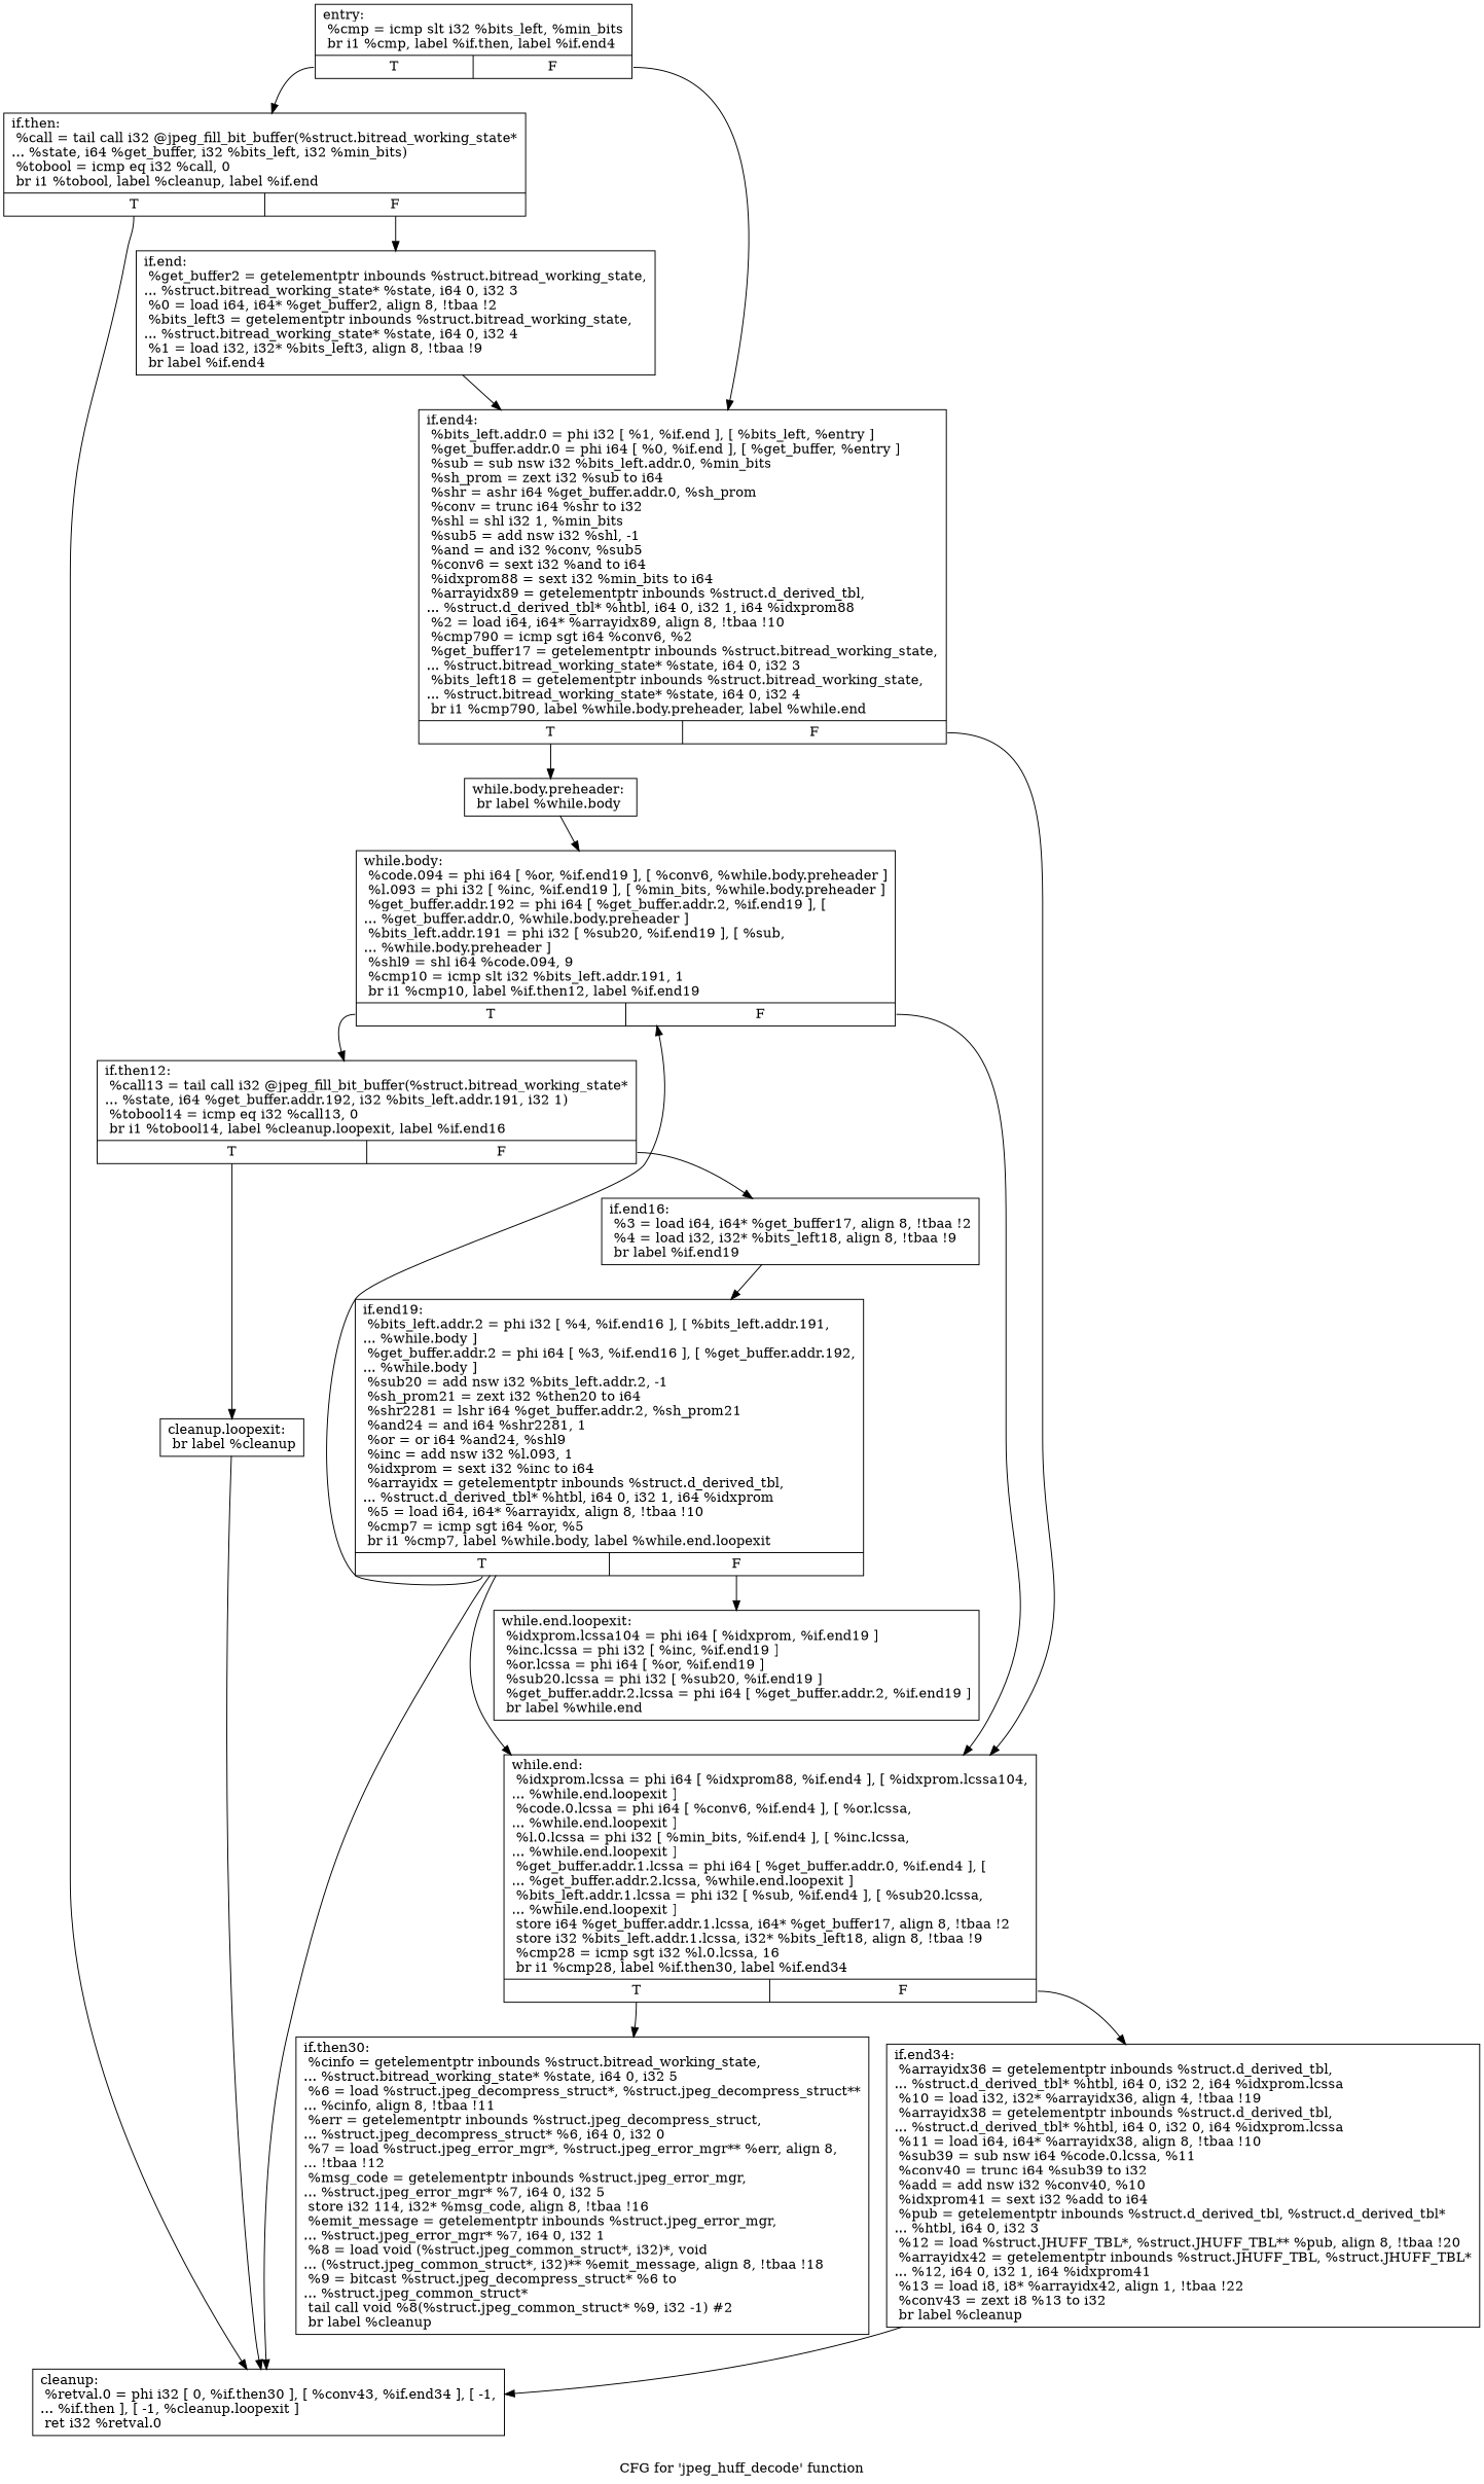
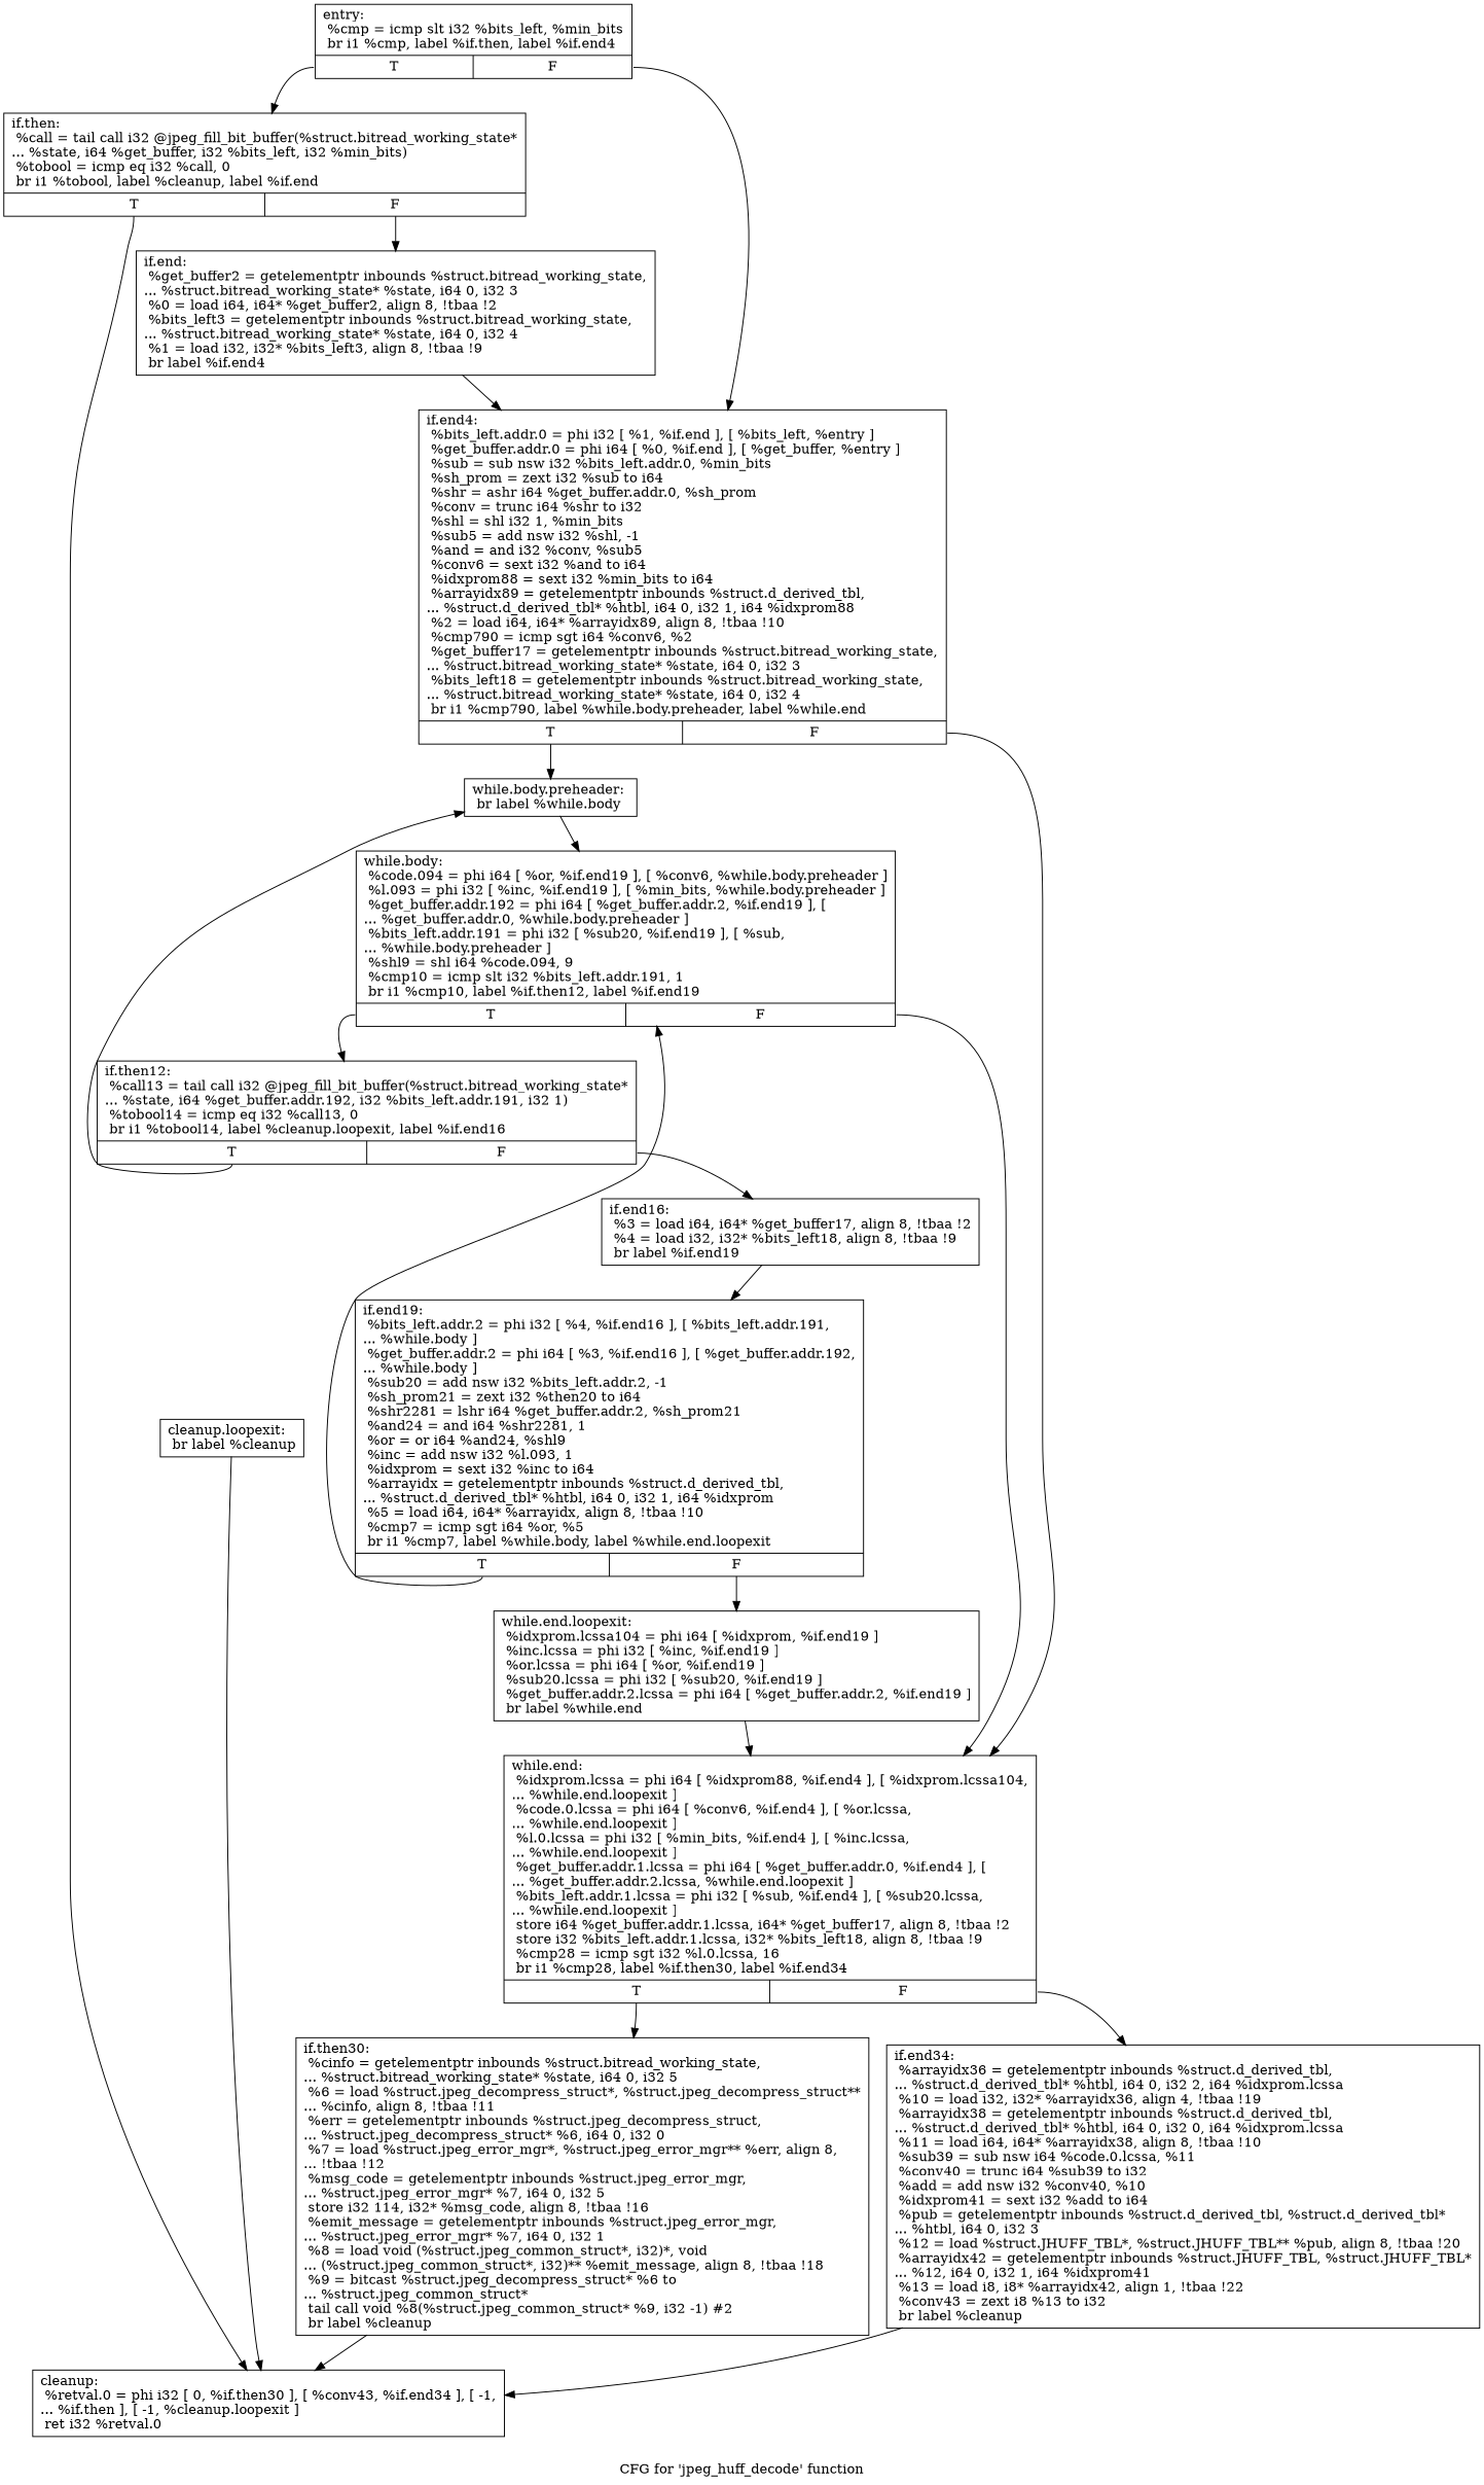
  digraph {
    label="CFG for 'jpeg_huff_decode' function"
    node [shape=record]
    n1 [label="{entry:\l  %cmp = icmp slt i32 %bits_left, %min_bits\l  br i1 %cmp, label %if.then, label %if.end4\l|{<s0>T|<s1>F}}"]
    n2 [label="{if.then:                                          \l  %call = tail call i32 @jpeg_fill_bit_buffer(%struct.bitread_working_state*\l... %state, i64 %get_buffer, i32 %bits_left, i32 %min_bits)\l  %tobool = icmp eq i32 %call, 0\l  br i1 %tobool, label %cleanup, label %if.end\l|{<s0>T|<s1>F}}"]
    n3 [label="{if.end4:                                          \l  %bits_left.addr.0 = phi i32 [ %1, %if.end ], [ %bits_left, %entry ]\l  %get_buffer.addr.0 = phi i64 [ %0, %if.end ], [ %get_buffer, %entry ]\l  %sub = sub nsw i32 %bits_left.addr.0, %min_bits\l  %sh_prom = zext i32 %sub to i64\l  %shr = ashr i64 %get_buffer.addr.0, %sh_prom\l  %conv = trunc i64 %shr to i32\l  %shl = shl i32 1, %min_bits\l  %sub5 = add nsw i32 %shl, -1\l  %and = and i32 %conv, %sub5\l  %conv6 = sext i32 %and to i64\l  %idxprom88 = sext i32 %min_bits to i64\l  %arrayidx89 = getelementptr inbounds %struct.d_derived_tbl,\l... %struct.d_derived_tbl* %htbl, i64 0, i32 1, i64 %idxprom88\l  %2 = load i64, i64* %arrayidx89, align 8, !tbaa !10\l  %cmp790 = icmp sgt i64 %conv6, %2\l  %get_buffer17 = getelementptr inbounds %struct.bitread_working_state,\l... %struct.bitread_working_state* %state, i64 0, i32 3\l  %bits_left18 = getelementptr inbounds %struct.bitread_working_state,\l... %struct.bitread_working_state* %state, i64 0, i32 4\l  br i1 %cmp790, label %while.body.preheader, label %while.end\l|{<s0>T|<s1>F}}"]
    n4 [label="{cleanup:                                          \l  %retval.0 = phi i32 [ 0, %if.then30 ], [ %conv43, %if.end34 ], [ -1,\l... %if.then ], [ -1, %cleanup.loopexit ]\l  ret i32 %retval.0\l}"]
    n5 [label="{if.end:                                           \l  %get_buffer2 = getelementptr inbounds %struct.bitread_working_state,\l... %struct.bitread_working_state* %state, i64 0, i32 3\l  %0 = load i64, i64* %get_buffer2, align 8, !tbaa !2\l  %bits_left3 = getelementptr inbounds %struct.bitread_working_state,\l... %struct.bitread_working_state* %state, i64 0, i32 4\l  %1 = load i32, i32* %bits_left3, align 8, !tbaa !9\l  br label %if.end4\l}"]
    n6 [label="{while.body.preheader:                             \l  br label %while.body\l}"]
    n7 [label="{while.end:                                        \l  %idxprom.lcssa = phi i64 [ %idxprom88, %if.end4 ], [ %idxprom.lcssa104,\l... %while.end.loopexit ]\l  %code.0.lcssa = phi i64 [ %conv6, %if.end4 ], [ %or.lcssa,\l... %while.end.loopexit ]\l  %l.0.lcssa = phi i32 [ %min_bits, %if.end4 ], [ %inc.lcssa,\l... %while.end.loopexit ]\l  %get_buffer.addr.1.lcssa = phi i64 [ %get_buffer.addr.0, %if.end4 ], [\l... %get_buffer.addr.2.lcssa, %while.end.loopexit ]\l  %bits_left.addr.1.lcssa = phi i32 [ %sub, %if.end4 ], [ %sub20.lcssa,\l... %while.end.loopexit ]\l  store i64 %get_buffer.addr.1.lcssa, i64* %get_buffer17, align 8, !tbaa !2\l  store i32 %bits_left.addr.1.lcssa, i32* %bits_left18, align 8, !tbaa !9\l  %cmp28 = icmp sgt i32 %l.0.lcssa, 16\l  br i1 %cmp28, label %if.then30, label %if.end34\l|{<s0>T|<s1>F}}"]
    n8 [label="{while.body:                                       \l  %code.094 = phi i64 [ %or, %if.end19 ], [ %conv6, %while.body.preheader ]\l  %l.093 = phi i32 [ %inc, %if.end19 ], [ %min_bits, %while.body.preheader ]\l  %get_buffer.addr.192 = phi i64 [ %get_buffer.addr.2, %if.end19 ], [\l... %get_buffer.addr.0, %while.body.preheader ]\l  %bits_left.addr.191 = phi i32 [ %sub20, %if.end19 ], [ %sub,\l... %while.body.preheader ]\l  %shl9 = shl i64 %code.094, 9\l  %cmp10 = icmp slt i32 %bits_left.addr.191, 1\l  br i1 %cmp10, label %if.then12, label %if.end19\l|{<s0>T|<s1>F}}"]
    n9 [label="{if.then30:                                        \l  %cinfo = getelementptr inbounds %struct.bitread_working_state,\l... %struct.bitread_working_state* %state, i64 0, i32 5\l  %6 = load %struct.jpeg_decompress_struct*, %struct.jpeg_decompress_struct**\l... %cinfo, align 8, !tbaa !11\l  %err = getelementptr inbounds %struct.jpeg_decompress_struct,\l... %struct.jpeg_decompress_struct* %6, i64 0, i32 0\l  %7 = load %struct.jpeg_error_mgr*, %struct.jpeg_error_mgr** %err, align 8,\l... !tbaa !12\l  %msg_code = getelementptr inbounds %struct.jpeg_error_mgr,\l... %struct.jpeg_error_mgr* %7, i64 0, i32 5\l  store i32 114, i32* %msg_code, align 8, !tbaa !16\l  %emit_message = getelementptr inbounds %struct.jpeg_error_mgr,\l... %struct.jpeg_error_mgr* %7, i64 0, i32 1\l  %8 = load void (%struct.jpeg_common_struct*, i32)*, void\l... (%struct.jpeg_common_struct*, i32)** %emit_message, align 8, !tbaa !18\l  %9 = bitcast %struct.jpeg_decompress_struct* %6 to\l... %struct.jpeg_common_struct*\l  tail call void %8(%struct.jpeg_common_struct* %9, i32 -1) #2\l  br label %cleanup\l}"]
    n10 [label="{if.end34:                                         \l  %arrayidx36 = getelementptr inbounds %struct.d_derived_tbl,\l... %struct.d_derived_tbl* %htbl, i64 0, i32 2, i64 %idxprom.lcssa\l  %10 = load i32, i32* %arrayidx36, align 4, !tbaa !19\l  %arrayidx38 = getelementptr inbounds %struct.d_derived_tbl,\l... %struct.d_derived_tbl* %htbl, i64 0, i32 0, i64 %idxprom.lcssa\l  %11 = load i64, i64* %arrayidx38, align 8, !tbaa !10\l  %sub39 = sub nsw i64 %code.0.lcssa, %11\l  %conv40 = trunc i64 %sub39 to i32\l  %add = add nsw i32 %conv40, %10\l  %idxprom41 = sext i32 %add to i64\l  %pub = getelementptr inbounds %struct.d_derived_tbl, %struct.d_derived_tbl*\l... %htbl, i64 0, i32 3\l  %12 = load %struct.JHUFF_TBL*, %struct.JHUFF_TBL** %pub, align 8, !tbaa !20\l  %arrayidx42 = getelementptr inbounds %struct.JHUFF_TBL, %struct.JHUFF_TBL*\l... %12, i64 0, i32 1, i64 %idxprom41\l  %13 = load i8, i8* %arrayidx42, align 1, !tbaa !22\l  %conv43 = zext i8 %13 to i32\l  br label %cleanup\l}"]
    n11 [label="{if.then12:                                        \l  %call13 = tail call i32 @jpeg_fill_bit_buffer(%struct.bitread_working_state*\l... %state, i64 %get_buffer.addr.192, i32 %bits_left.addr.191, i32 1)\l  %tobool14 = icmp eq i32 %call13, 0\l  br i1 %tobool14, label %cleanup.loopexit, label %if.end16\l|{<s0>T|<s1>F}}"]
    n12 [label="{cleanup.loopexit:                                 \l  br label %cleanup\l}"]
    n13 [label="{if.end16:                                         \l  %3 = load i64, i64* %get_buffer17, align 8, !tbaa !2\l  %4 = load i32, i32* %bits_left18, align 8, !tbaa !9\l  br label %if.end19\l}"]
    n14 [label="{if.end19:                                         \l  %bits_left.addr.2 = phi i32 [ %4, %if.end16 ], [ %bits_left.addr.191,\l... %while.body ]\l  %get_buffer.addr.2 = phi i64 [ %3, %if.end16 ], [ %get_buffer.addr.192,\l... %while.body ]\l  %sub20 = add nsw i32 %bits_left.addr.2, -1\l  %sh_prom21 = zext i32 %then20 to i64\l  %shr2281 = lshr i64 %get_buffer.addr.2, %sh_prom21\l  %and24 = and i64 %shr2281, 1\l  %or = or i64 %and24, %shl9\l  %inc = add nsw i32 %l.093, 1\l  %idxprom = sext i32 %inc to i64\l  %arrayidx = getelementptr inbounds %struct.d_derived_tbl,\l... %struct.d_derived_tbl* %htbl, i64 0, i32 1, i64 %idxprom\l  %5 = load i64, i64* %arrayidx, align 8, !tbaa !10\l  %cmp7 = icmp sgt i64 %or, %5\l  br i1 %cmp7, label %while.body, label %while.end.loopexit\l|{<s0>T|<s1>F}}"]
    n15 [label="{while.end.loopexit:                               \l  %idxprom.lcssa104 = phi i64 [ %idxprom, %if.end19 ]\l  %inc.lcssa = phi i32 [ %inc, %if.end19 ]\l  %or.lcssa = phi i64 [ %or, %if.end19 ]\l  %sub20.lcssa = phi i32 [ %sub20, %if.end19 ]\l  %get_buffer.addr.2.lcssa = phi i64 [ %get_buffer.addr.2, %if.end19 ]\l  br label %while.end\l}"]
    n1 -> n2 [tailport=s0]
    n1 -> n3 [tailport=s1]
    n2 -> n4 [tailport=s0]
    n2 -> n5 [tailport=s1]
    n3 -> n6 [tailport=s0]
    n3 -> n7 [tailport=s1]
    n5 -> n3
    n6 -> n8
    n7 -> n9 [tailport=s0]
    n7 -> n10 [tailport=s1]
    n8 -> n7 [tailport=s1]
    n8 -> n11 [tailport=s0]
-   n14 -> n4
+   n9 -> n4
    n10 -> n4
-   n11 -> n12 [tailport=s0]
+   n11 -> n6 [tailport=s0]
    n11 -> n13 [tailport=s1]
    n12 -> n4
    n13 -> n14
    n14 -> n8 [tailport=s0]
    n14 -> n15 [tailport=s1]
-   n14 -> n7
+   n15 -> n7
  }
